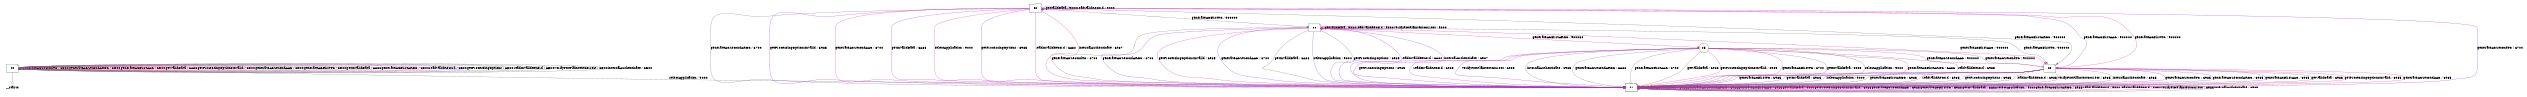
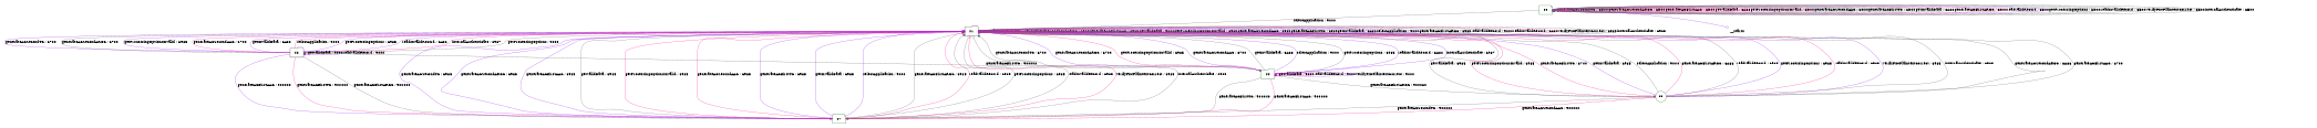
  digraph {
    node [color=darkgreen shape=note]
    edge [arrowhead=odot color=gray40]
    n1 [label=s0]
-   n2 [color=black label=s1]
+   n2 [color=black label=s1 shape=folder]
    __start0 [color=black shape=none]
    n4 [color=black label=s2 shape=folder]
-   n5 [label=s3]
-   n6 [label=s4]
+   n5 [label=s7]
+   n6 [label=s4 shape=folder]
    n7 [label=s5 shape=circle]
    n1 -> n1 [arrowhead=dot color=purple label="generateACSecondTC / 6D00"]
    n1 -> n1 [arrowhead=normal label="generateACSecondARQC / 6D00"]
    n1 -> n1 [label="generateACFirstAAC / 6D00"]
    n1 -> n1 [arrowhead=normal color=deeppink label="getValidData / 6A88"]
    n1 -> n1 [arrowhead=normal color=deeppink label="getProcessingOptionsInvalid / 6D00"]
    n1 -> n1 [arrowhead=normal color=deeppink label="generateACSecondAAC / 6D00"]
    n1 -> n1 [arrowhead=normal label="generateACFirstTC / 6D00"]
    n1 -> n1 [arrowhead=dot label="getInvalidData / 6A88"]
    n1 -> n1 [arrowhead=normal label="generateACFirstARQC / 6D00"]
    n1 -> n1 [arrowhead=normal color=deeppink label="readValidRecord / 6E00"]
    n1 -> n1 [color=purple label="getProcessingOptions / 6D00"]
    n1 -> n1 [label="readInvalidRecord / 6E00"]
    n1 -> n1 [arrowhead=dot label="verifyPINPlaintextCorrect / 6E00"]
    n1 -> n1 [arrowhead=dot label="internalAuthenticate / 6E00"]
    n1 -> n2 [arrowhead=normal label="selectApplication / 9000"]
    n1 -> __start0 [color=purple]
    n2 -> n2 [label="generateACSecondTC / 6985"]
    n2 -> n2 [arrowhead=normal color=purple label="generateACSecondARQC / 6985"]
    n2 -> n2 [color=deeppink label="generateACFirstAAC / 6985"]
    n2 -> n2 [label="getValidData / 9000"]
    n2 -> n2 [arrowhead=dot color=deeppink label="getProcessingOptionsInvalid / 6985"]
    n2 -> n2 [arrowhead=normal color=deeppink label="generateACSecondAAC / 6985"]
    n2 -> n2 [arrowhead=dot color=purple label="generateACFirstTC / 6985"]
    n2 -> n2 [arrowhead=normal label="getInvalidData / 6A88"]
    n2 -> n2 [color=purple label="selectApplication / 9000"]
    n2 -> n2 [color=purple label="generateACFirstARQC / 6985"]
    n2 -> n2 [label="readValidRecord / 9000"]
    n2 -> n2 [label="readInvalidRecord / 6A82"]
    n2 -> n2 [color=deeppink label="verifyPINPlaintextCorrect / 6985"]
    n2 -> n2 [label="internalAuthenticate / 6985"]
+   n2 -> n4 [arrowhead=dot label="getProcessingOptions / 9000"]
    n4 -> n2 [color=purple label="generateACSecondTC / 6700"]
    n4 -> n2 [arrowhead=normal label="generateACSecondARQC / 6700"]
    n4 -> n2 [color=purple label="getProcessingOptionsInvalid / 6985"]
    n4 -> n2 [arrowhead=normal color=deeppink label="generateACSecondAAC / 6700"]
    n4 -> n2 [arrowhead=dot color=purple label="getInvalidData / 6A88"]
    n4 -> n2 [arrowhead=dot color=deeppink label="selectApplication / 9000"]
    n4 -> n2 [arrowhead=normal color=purple label="getProcessingOptions / 6985"]
    n4 -> n2 [arrowhead=dot color=purple label="readInvalidRecord / 6A82"]
    n4 -> n2 [color=deeppink label="internalAuthenticate / 6987"]
    n4 -> n4 [arrowhead=dot label="getValidData / 9000"]
    n4 -> n4 [arrowhead=dot color=purple label="readValidRecord / 9000"]
    n4 -> n5 [color=purple label="generateACFirstAAC / 900000"]
    n4 -> n5 [arrowhead=normal color=deeppink label="generateACFirstTC / 900000"]
    n4 -> n5 [arrowhead=normal label="generateACFirstARQC / 900000"]
    n4 -> n6 [arrowhead=dot label="generateACFirstTC / 900000"]
    n5 -> n2 [arrowhead=normal color=purple label="generateACSecondTC / 6985"]
    n5 -> n2 [color=purple label="generateACSecondARQC / 6985"]
    n5 -> n2 [arrowhead=dot color=purple label="generateACFirstAAC / 6985"]
    n5 -> n2 [arrowhead=dot label="getValidData / 6985"]
    n5 -> n2 [color=deeppink label="getProcessingOptionsInvalid / 6985"]
    n5 -> n2 [color=deeppink label="generateACSecondAAC / 6985"]
    n5 -> n2 [color=purple label="generateACFirstTC / 6985"]
    n5 -> n2 [arrowhead=dot color=purple label="getInvalidData / 6985"]
    n5 -> n2 [arrowhead=normal color=purple label="selectApplication / 9000"]
    n5 -> n2 [arrowhead=normal label="generateACFirstARQC / 6985"]
    n5 -> n2 [arrowhead=normal color=deeppink label="readValidRecord / 6985"]
    n5 -> n2 [arrowhead=dot label="getProcessingOptions / 6985"]
    n5 -> n2 [label="readInvalidRecord / 6985"]
    n5 -> n2 [color=deeppink label="verifyPINPlaintextCorrect / 6985"]
    n5 -> n2 [label="internalAuthenticate / 6985"]
    n6 -> n2 [arrowhead=dot label="generateACSecondTC / 6700"]
    n6 -> n2 [color=purple label="generateACSecondARQC / 6700"]
    n6 -> n2 [arrowhead=normal color=deeppink label="getProcessingOptionsInvalid / 6985"]
    n6 -> n2 [arrowhead=normal color=purple label="generateACSecondAAC / 6700"]
    n6 -> n2 [arrowhead=normal label="getInvalidData / 6A88"]
    n6 -> n2 [arrowhead=normal color=purple label="selectApplication / 9000"]
    n6 -> n2 [arrowhead=normal label="getProcessingOptions / 6985"]
    n6 -> n2 [arrowhead=normal color=purple label="readInvalidRecord / 6A82"]
    n6 -> n2 [arrowhead=normal color=purple label="internalAuthenticate / 6987"]
    n6 -> n5 [arrowhead=normal color=deeppink label="generateACFirstAAC / 900000"]
    n6 -> n5 [arrowhead=normal label="generateACFirstTC / 900040"]
    n6 -> n6 [arrowhead=dot color=deeppink label="getValidData / 9000"]
    n6 -> n6 [arrowhead=dot color=deeppink label="readValidRecord / 9000"]
    n6 -> n6 [arrowhead=dot color=purple label="verifyPINPlaintextCorrect / 9000"]
-   n6 -> n7 [arrowhead=dot color=deeppink label="generateACFirstARQC / 900080"]
+   n6 -> n7 [arrowhead=dot label="generateACFirstARQC / 900080"]
    n7 -> n2 [arrowhead=dot label="generateACSecondARQC / 6A86"]
    n7 -> n2 [label="generateACFirstAAC / 6700"]
    n7 -> n2 [arrowhead=dot label="getValidData / 6985"]
    n7 -> n2 [color=deeppink label="getProcessingOptionsInvalid / 6985"]
    n7 -> n2 [arrowhead=normal color=deeppink label="generateACFirstTC / 6700"]
    n7 -> n2 [arrowhead=dot color=purple label="getInvalidData / 6985"]
    n7 -> n2 [label="selectApplication / 9000"]
    n7 -> n2 [arrowhead=normal color=deeppink label="generateACFirstARQC / 6A86"]
    n7 -> n2 [label="readValidRecord / 6985"]
    n7 -> n2 [color=purple label="getProcessingOptions / 6985"]
    n7 -> n2 [arrowhead=dot color=deeppink label="readInvalidRecord / 6985"]
    n7 -> n2 [arrowhead=normal color=purple label="verifyPINPlaintextCorrect / 6985"]
    n7 -> n2 [label="internalAuthenticate / 6985"]
    n7 -> n5 [label="generateACSecondTC / 900000"]
    n7 -> n5 [color=deeppink label="generateACSecondAAC / 900000"]
  }
